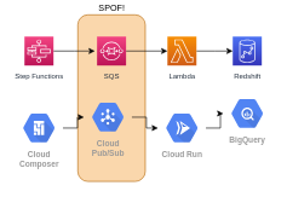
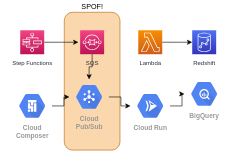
  <mxCell id="0" />
  <mxCell id="1" parent="0" />
  <mxCell id="2" value="SPOF!" style="rounded=1;whiteSpace=wrap;html=1;fillColor=#fad7ac;strokeColor=#b46504;fontColor=#000000;labelPosition=center;verticalLabelPosition=top;align=center;verticalAlign=bottom;" parent="1" vertex="1"><mxGeometry x="106.5" y="20" width="93" height="230" as="geometry" /></mxCell>
- <mxCell id="3" value="" style="edgeStyle=orthogonalEdgeStyle;rounded=0;orthogonalLoop=1;jettySize=auto;html=1;strokeColor=#000000;entryX=0;entryY=0.5;entryDx=0;entryDy=0;entryPerimeter=0;" parent="1" source="4" target="8" edge="1"><mxGeometry relative="1" as="geometry" /></mxCell>
+ <mxCell id="3" value="" style="edgeStyle=orthogonalEdgeStyle;rounded=0;orthogonalLoop=1;jettySize=auto;html=1;strokeColor=#000000;" parent="1" source="4" target="15" edge="1"><mxGeometry relative="1" as="geometry" /></mxCell>
  <mxCell id="4" value="&lt;font style=&quot;font-size: 10px&quot;&gt;SQS&lt;/font&gt;" style="points=[[0,0,0],[0.25,0,0],[0.5,0,0],[0.75,0,0],[1,0,0],[0,1,0],[0.25,1,0],[0.5,1,0],[0.75,1,0],[1,1,0],[0,0.25,0],[0,0.5,0],[0,0.75,0],[1,0.25,0],[1,0.5,0],[1,0.75,0]];outlineConnect=0;fontColor=#232F3E;gradientColor=#F34482;gradientDirection=north;fillColor=#BC1356;strokeColor=#ffffff;dashed=0;verticalLabelPosition=bottom;verticalAlign=top;align=center;html=1;fontSize=12;fontStyle=0;aspect=fixed;shape=mxgraph.aws4.resourceIcon;resIcon=mxgraph.aws4.sqs;" parent="1" vertex="1"><mxGeometry x="133" y="50" width="40" height="40" as="geometry" /></mxCell>
  <mxCell id="5" value="" style="edgeStyle=orthogonalEdgeStyle;rounded=0;orthogonalLoop=1;jettySize=auto;html=1;strokeColor=#000000;" parent="1" source="6" edge="1"><mxGeometry relative="1" as="geometry"><mxPoint x="130" y="70" as="targetPoint" /></mxGeometry></mxCell>
  <mxCell id="6" value="&lt;font style=&quot;font-size: 10px&quot;&gt;Step Functions&lt;/font&gt;" style="points=[[0,0,0],[0.25,0,0],[0.5,0,0],[0.75,0,0],[1,0,0],[0,1,0],[0.25,1,0],[0.5,1,0],[0.75,1,0],[1,1,0],[0,0.25,0],[0,0.5,0],[0,0.75,0],[1,0.25,0],[1,0.5,0],[1,0.75,0]];outlineConnect=0;fontColor=#232F3E;gradientColor=#F34482;gradientDirection=north;fillColor=#BC1356;strokeColor=#ffffff;dashed=0;verticalLabelPosition=bottom;verticalAlign=top;align=center;html=1;fontSize=12;fontStyle=0;aspect=fixed;shape=mxgraph.aws4.resourceIcon;resIcon=mxgraph.aws4.step_functions;" parent="1" vertex="1"><mxGeometry x="33" y="50" width="40" height="40" as="geometry" /></mxCell>
  <mxCell id="7" value="" style="edgeStyle=orthogonalEdgeStyle;rounded=0;orthogonalLoop=1;jettySize=auto;html=1;strokeColor=#000000;" parent="1" source="8" edge="1"><mxGeometry relative="1" as="geometry"><mxPoint x="320" y="70" as="targetPoint" /></mxGeometry></mxCell>
  <mxCell id="8" value="&lt;font style=&quot;font-size: 10px&quot;&gt;Lambda&lt;/font&gt;" style="points=[[0,0,0],[0.25,0,0],[0.5,0,0],[0.75,0,0],[1,0,0],[0,1,0],[0.25,1,0],[0.5,1,0],[0.75,1,0],[1,1,0],[0,0.25,0],[0,0.5,0],[0,0.75,0],[1,0.25,0],[1,0.5,0],[1,0.75,0]];outlineConnect=0;fontColor=#232F3E;gradientColor=#F78E04;gradientDirection=north;fillColor=#D05C17;strokeColor=#ffffff;dashed=0;verticalLabelPosition=bottom;verticalAlign=top;align=center;html=1;fontSize=12;fontStyle=0;aspect=fixed;shape=mxgraph.aws4.resourceIcon;resIcon=mxgraph.aws4.lambda;" parent="1" vertex="1"><mxGeometry x="230" y="50" width="40" height="40" as="geometry" /></mxCell>
  <mxCell id="9" value="" style="edgeStyle=orthogonalEdgeStyle;rounded=0;orthogonalLoop=1;jettySize=auto;html=1;strokeColor=#000000;" parent="1" source="10" target="11" edge="1"><mxGeometry relative="1" as="geometry" /></mxCell>
  <mxCell id="10" value="Cloud Run" style="html=1;fillColor=#5184F3;strokeColor=none;verticalAlign=top;labelPosition=center;verticalLabelPosition=bottom;align=center;spacingTop=-6;fontSize=11;fontStyle=1;fontColor=#999999;shape=mxgraph.gcp2.hexIcon;prIcon=cloud_run" parent="1" vertex="1"><mxGeometry x="217" y="147" width="66" height="58.5" as="geometry" /></mxCell>
  <mxCell id="11" value="BigQuery" style="html=1;fillColor=#5184F3;strokeColor=none;verticalAlign=top;labelPosition=center;verticalLabelPosition=bottom;align=center;spacingTop=-6;fontSize=11;fontStyle=1;fontColor=#999999;shape=mxgraph.gcp2.hexIcon;prIcon=bigquery" parent="1" vertex="1"><mxGeometry x="307" y="127" width="66" height="58.5" as="geometry" /></mxCell>
  <mxCell id="12" value="" style="edgeStyle=orthogonalEdgeStyle;rounded=0;orthogonalLoop=1;jettySize=auto;html=1;strokeColor=#000000;" parent="1" source="13" target="15" edge="1"><mxGeometry relative="1" as="geometry" /></mxCell>
  <mxCell id="13" value="Cloud&#10;Composer" style="html=1;fillColor=#5184F3;strokeColor=none;verticalAlign=top;labelPosition=center;verticalLabelPosition=bottom;align=center;spacingTop=-6;fontSize=11;fontStyle=1;fontColor=#999999;shape=mxgraph.gcp2.hexIcon;prIcon=cloud_composer" parent="1" vertex="1"><mxGeometry x="20" y="147" width="66" height="58.5" as="geometry" /></mxCell>
  <mxCell id="14" value="" style="edgeStyle=orthogonalEdgeStyle;rounded=0;orthogonalLoop=1;jettySize=auto;html=1;strokeColor=#000000;" parent="1" source="15" target="10" edge="1"><mxGeometry relative="1" as="geometry" /></mxCell>
  <mxCell id="15" value="Cloud&#10;Pub/Sub" style="html=1;fillColor=#5184F3;strokeColor=none;verticalAlign=top;labelPosition=center;verticalLabelPosition=bottom;align=center;spacingTop=-6;fontSize=11;fontStyle=1;fontColor=#999999;shape=mxgraph.gcp2.hexIcon;prIcon=cloud_pubsub" parent="1" vertex="1"><mxGeometry x="115" y="132" width="66" height="58.5" as="geometry" /></mxCell>
  <mxCell id="16" value="&lt;font style=&quot;font-size: 10px&quot;&gt;Redshift&lt;/font&gt;" style="points=[[0,0,0],[0.25,0,0],[0.5,0,0],[0.75,0,0],[1,0,0],[0,1,0],[0.25,1,0],[0.5,1,0],[0.75,1,0],[1,1,0],[0,0.25,0],[0,0.5,0],[0,0.75,0],[1,0.25,0],[1,0.5,0],[1,0.75,0]];outlineConnect=0;fontColor=#232F3E;gradientColor=#4D72F3;gradientDirection=north;fillColor=#3334B9;strokeColor=#ffffff;dashed=0;verticalLabelPosition=bottom;verticalAlign=top;align=center;html=1;fontSize=12;fontStyle=0;aspect=fixed;shape=mxgraph.aws4.resourceIcon;resIcon=mxgraph.aws4.redshift;" parent="1" vertex="1"><mxGeometry x="320" y="50" width="40" height="40" as="geometry" /></mxCell>
